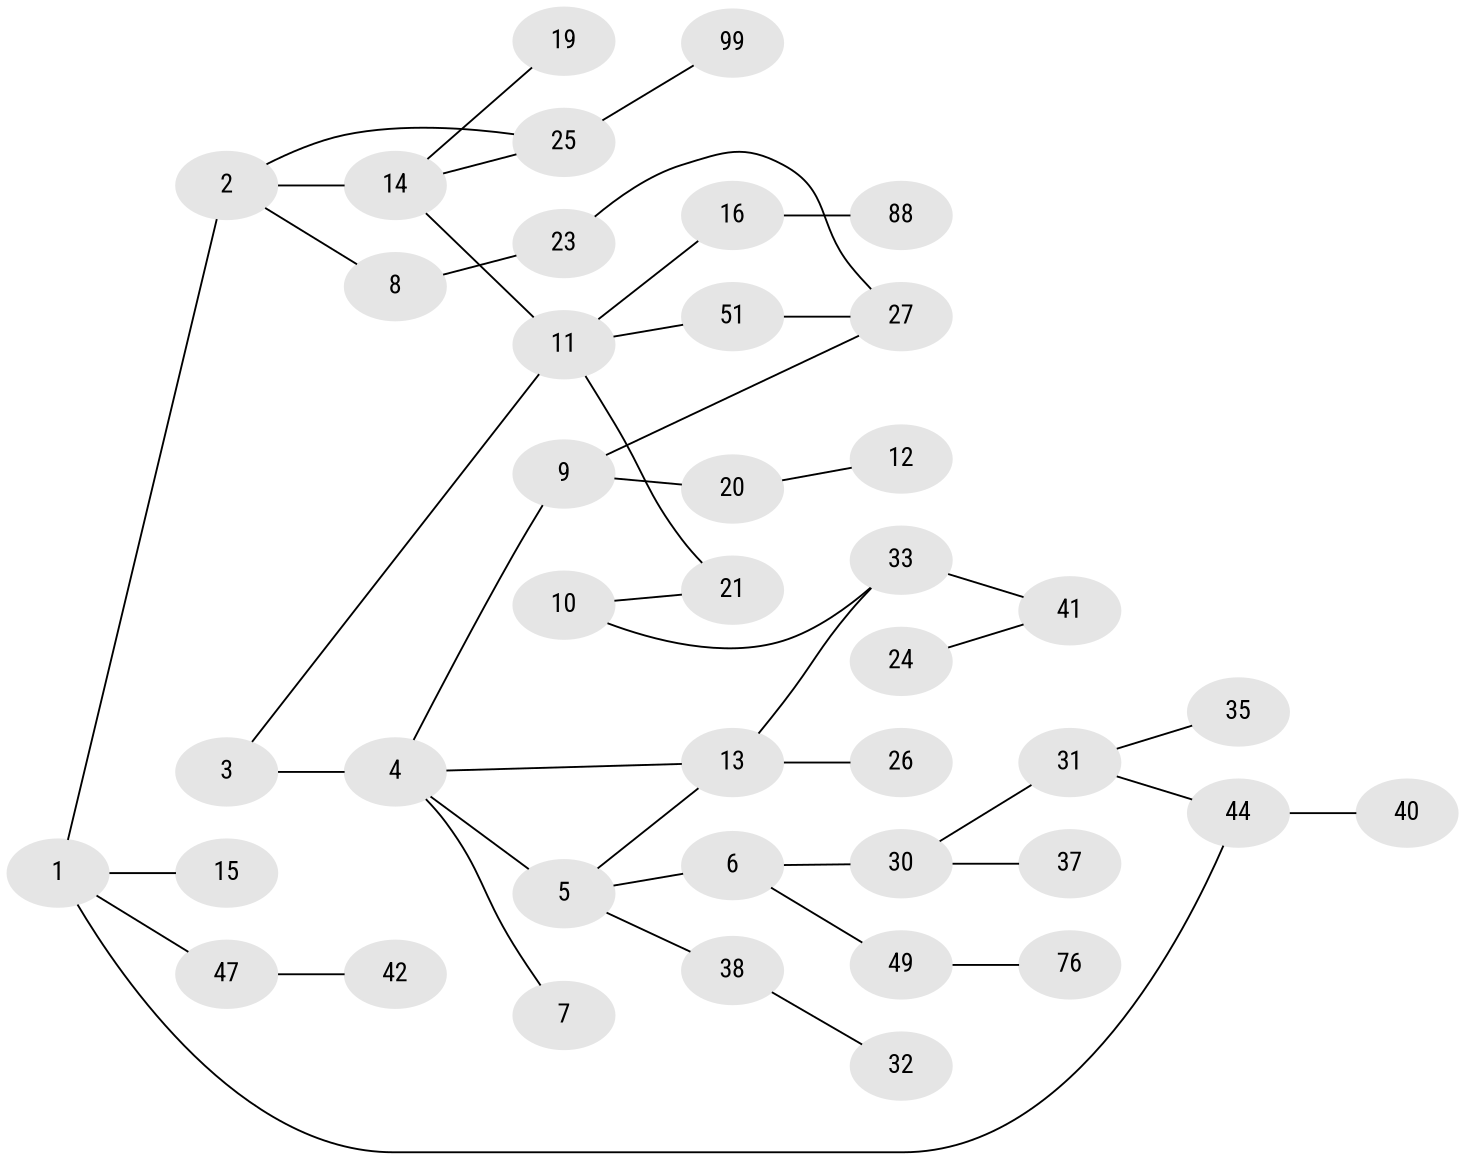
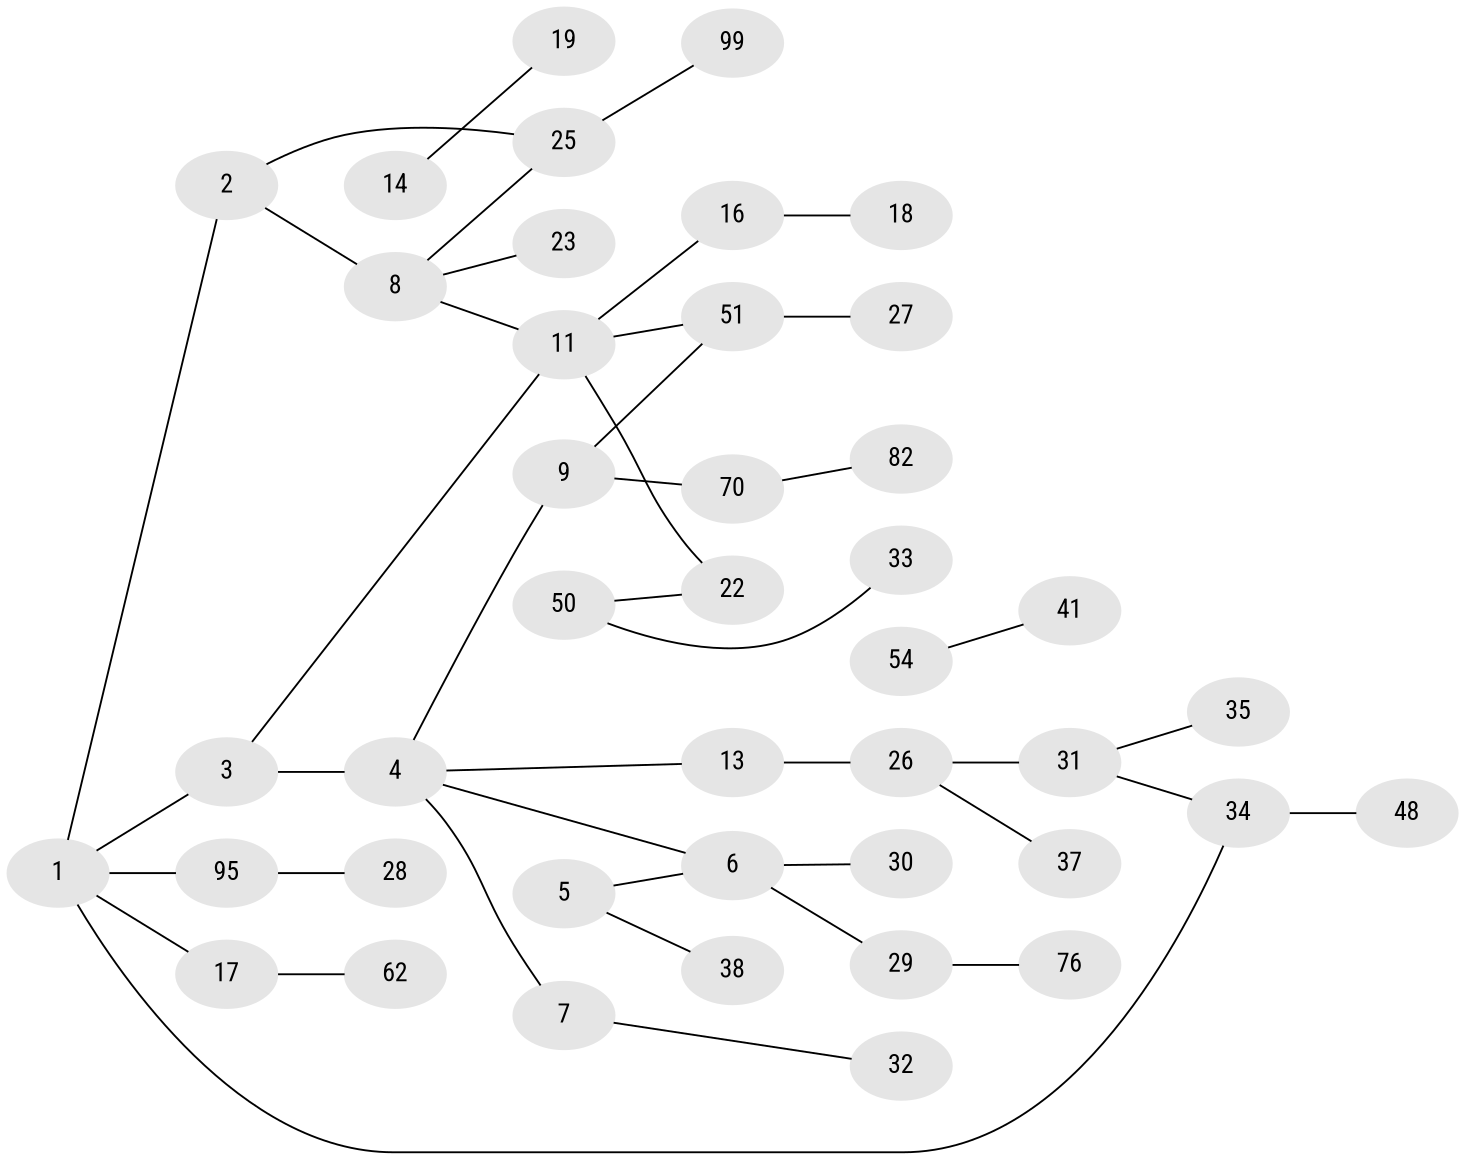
  graph {
    fontname="Roboto Condensed"
    rankdir=LR
    node [color=gray90 fontname="Roboto Condensed" style=filled]
    edge [fontname="Roboto Condensed" weight=1.0]
    1
    2
    3
-   15
-   17 [label=47]
-   34 [label=44]
+   15 [label=95]
+   17
+   34
    8
    14
    25
    4
    11
-   10
-   22 [label=21]
+   10 [label=50]
+   22
    33
-   42
-   40
+   28
+   42 [label=62]
+   40 [label=48]
    23
    19
    n20 [label=99]
    5
    7
    9
    13
    16
    n26 [label=51]
    27
    6
    38
    32
-   20
+   20 [label=70]
    26
-   29 [label=49]
+   29
    30
    n35 [label=76]
    31
-   12
+   12 [label=82]
    41
-   18 [label=88]
-   24
+   18
+   24 [label=54]
    37
    35
    1 -- 2
+   1 -- 3
    1 -- 15
    1 -- 17
    1 -- 34
    2 -- 8
-   2 -- 14 [weight=3.0]
    2 -- 25
    3 -- 4
    3 -- 11
+   15 -- 28 [weight=2.0]
    17 -- 42
    34 -- 40
-   14 -- 25
-   14 -- 11
+   8 -- 25
+   8 -- 11
    8 -- 23
    14 -- 19
    25 -- n20
-   4 -- 5
+   4 -- 6
    4 -- 7
    4 -- 9
    4 -- 13
    11 -- 22 [weight=2.0]
    11 -- 16
    11 -- n26
    10 -- 22
    10 -- 33
-   33 -- 41
-   23 -- 27
-   5 -- 13
    5 -- 6
    5 -- 38
-   38 -- 32
-   9 -- 27
+   7 -- 32
+   9 -- n26
    9 -- 20
-   13 -- 33 [weight=2.0]
    13 -- 26
    16 -- 18
    n26 -- 27 [weight=2.0]
    6 -- 29
    6 -- 30
    20 -- 12
-   30 -- 37
+   26 -- 37
    29 -- n35
-   30 -- 31
+   26 -- 31
    31 -- 34 [weight=2.0]
    31 -- 35
    24 -- 41
  }
